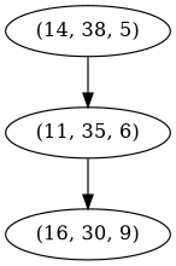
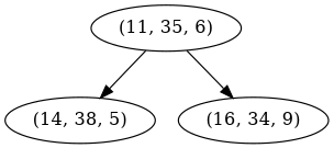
  digraph {
    n1 [label="(14, 38, 5)"]
    "(11, 35, 6)"
-   "(16, 30, 9)"
-   n1 -> "(11, 35, 6)"
+   "(16, 30, 9)" [label="(16, 34, 9)"]
+   "(11, 35, 6)" -> n1
    "(11, 35, 6)" -> "(16, 30, 9)"
  }
